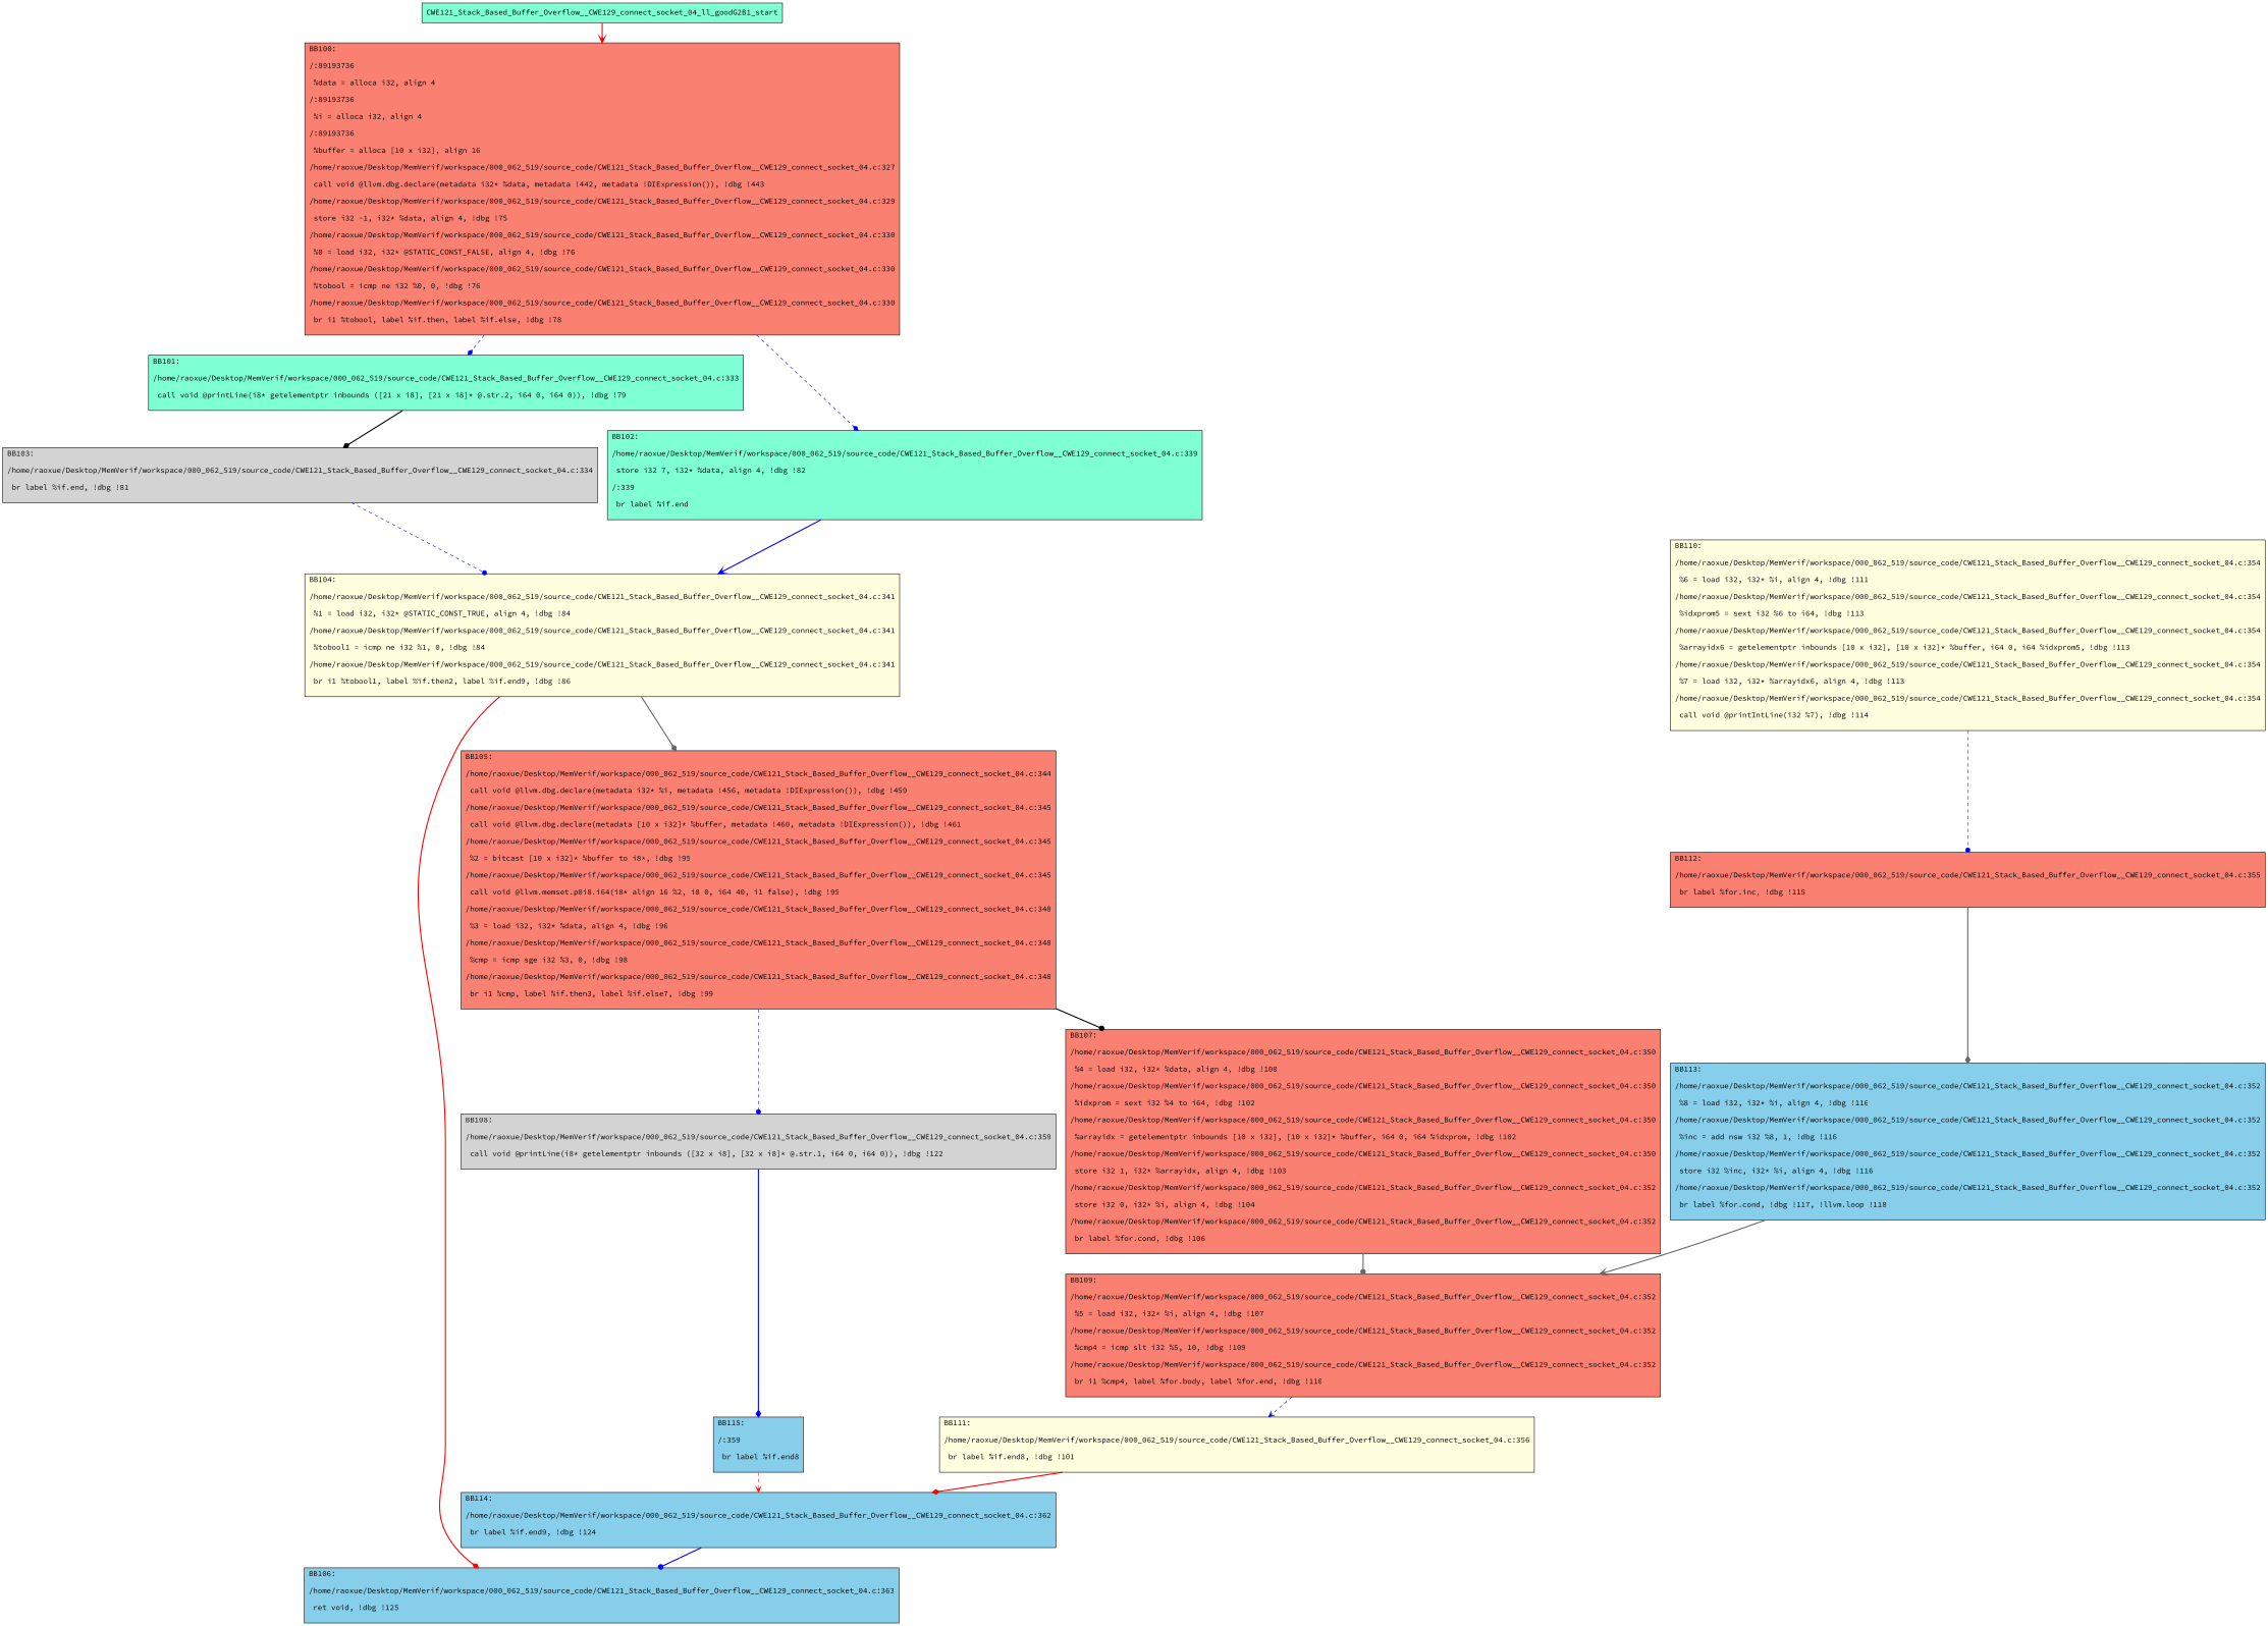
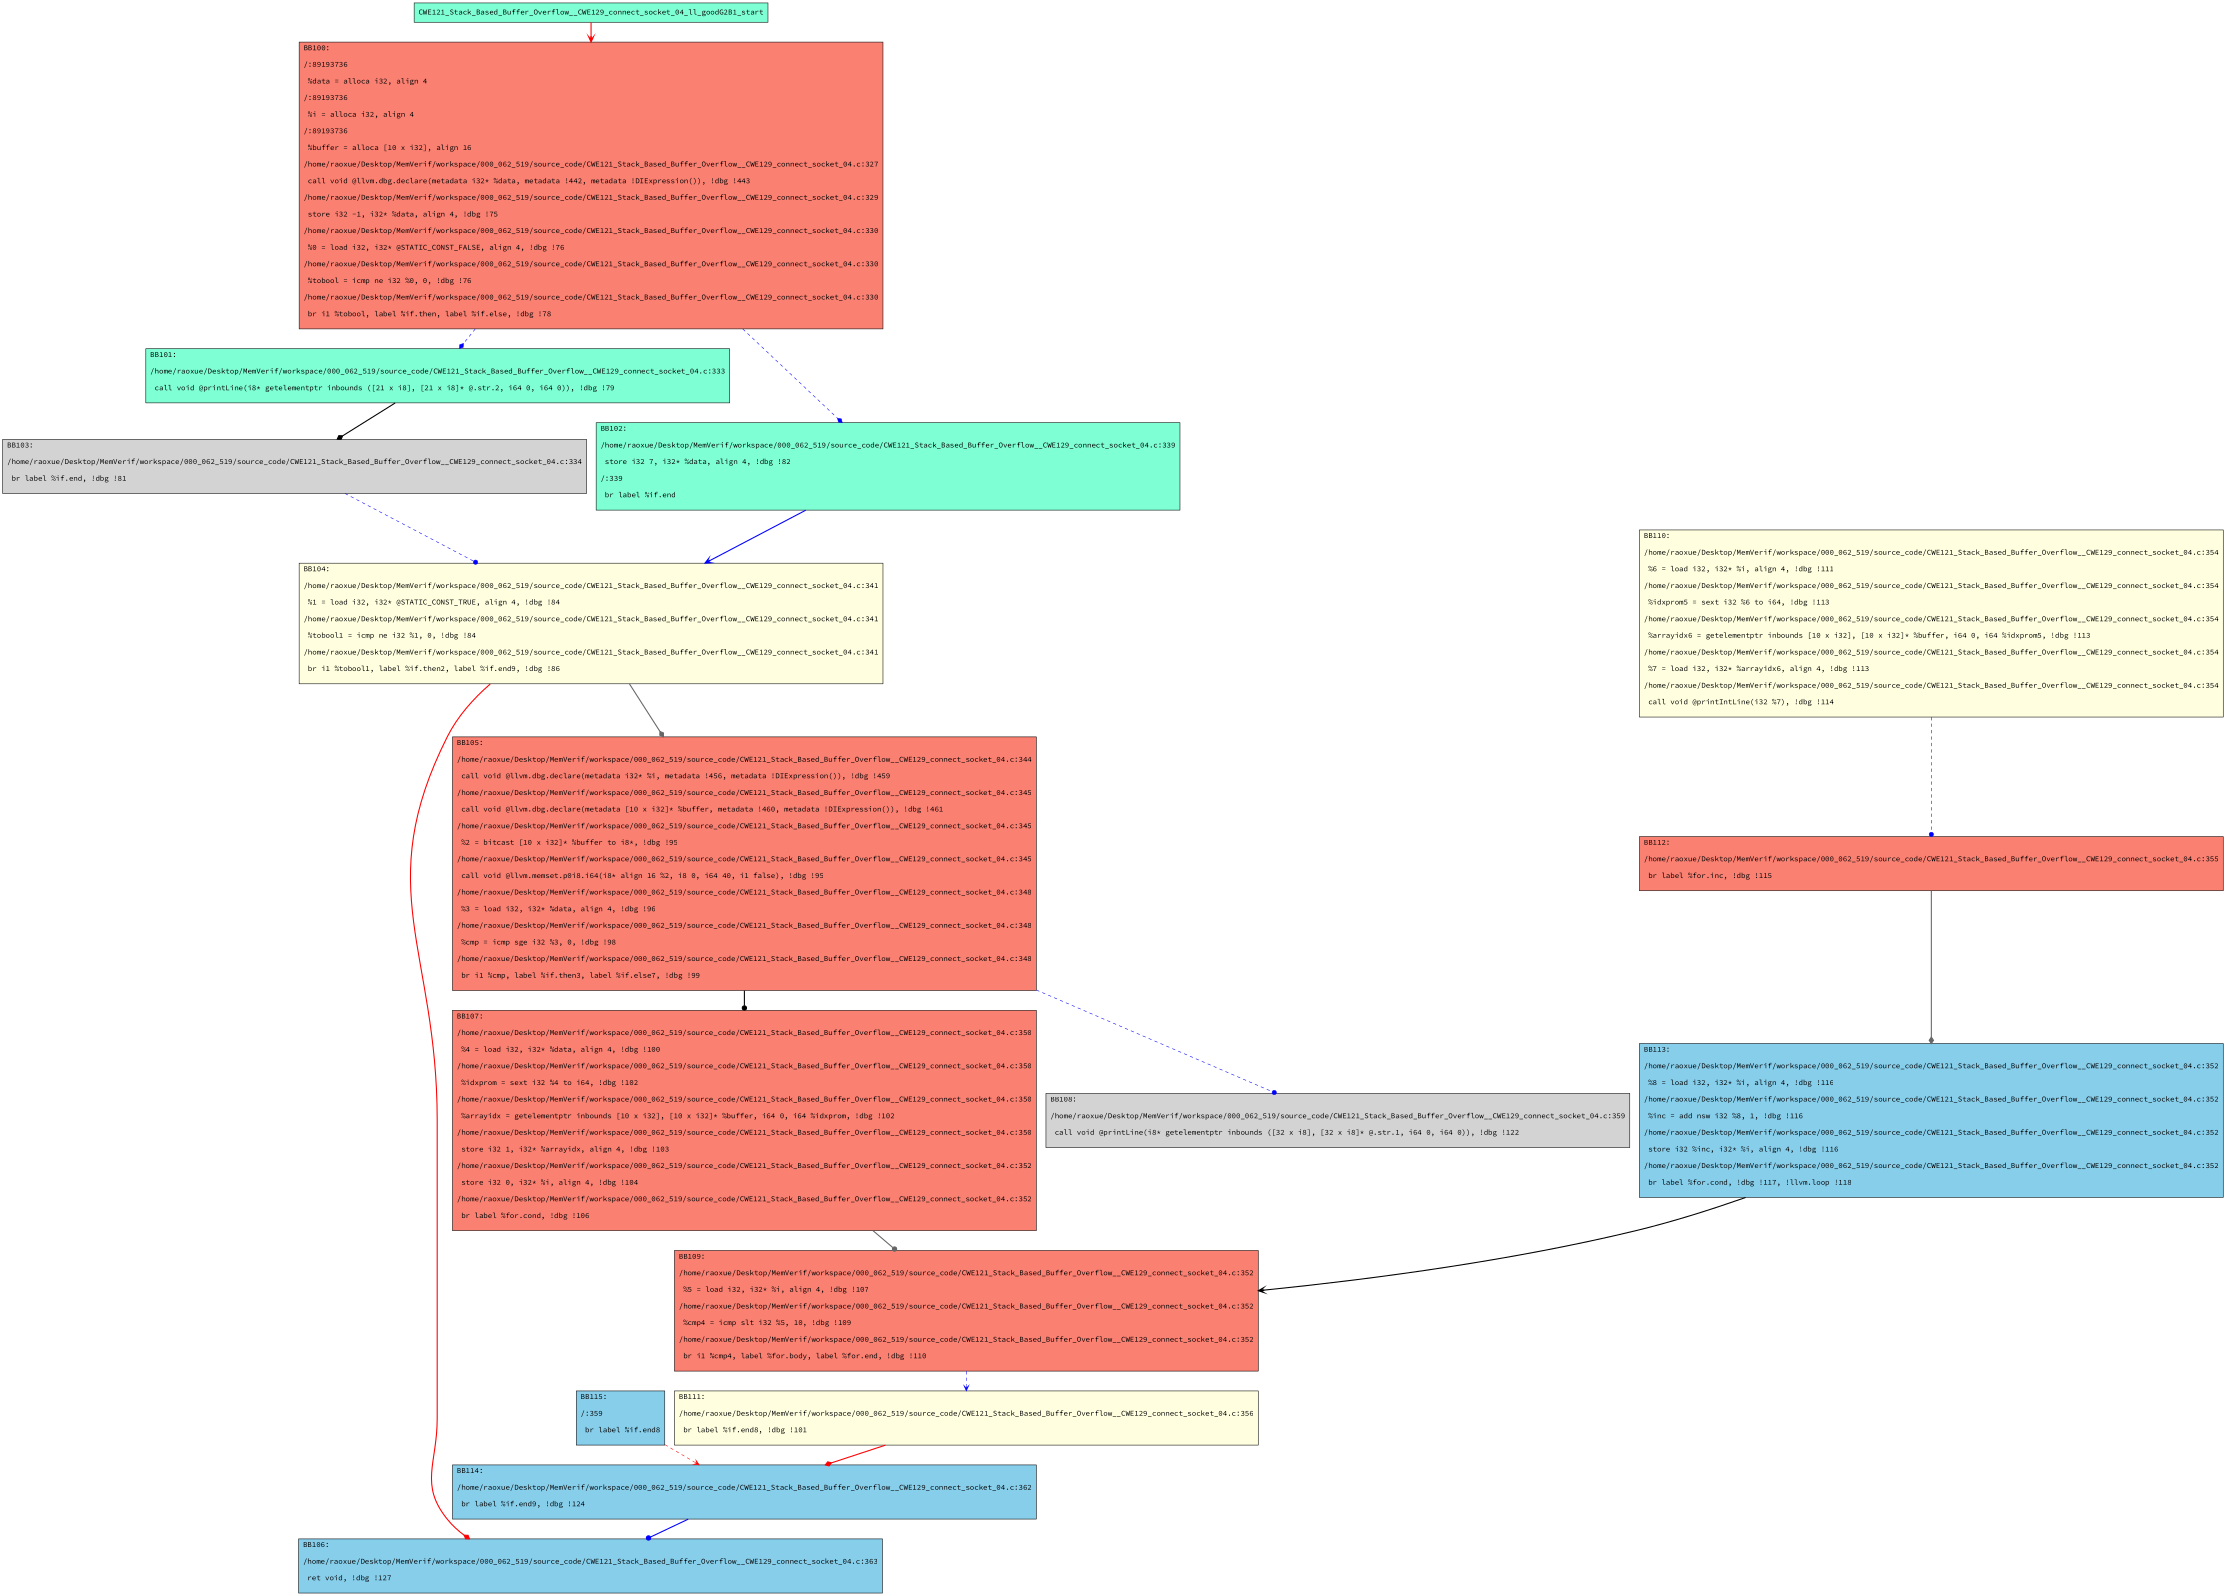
  digraph {
    fontname="Source Code Pro"
    node [fillcolor=salmon fontname="Source Code Pro" shape=record style=filled]
    edge [arrowhead=diamond color=blue fontname="Source Code Pro" style=bold]
    n1 [fillcolor=aquamarine label="{CWE121_Stack_Based_Buffer_Overflow__CWE129_connect_socket_04_ll_goodG2B1_start}"]
    n2 [label="{BB100:\l\l/:89193736\l\n  %data = alloca i32, align 4\l\n/:89193736\l\n  %i = alloca i32, align 4\l\n/:89193736\l\n  %buffer = alloca [10 x i32], align 16\l\n/home/raoxue/Desktop/MemVerif/workspace/000_062_519/source_code/CWE121_Stack_Based_Buffer_Overflow__CWE129_connect_socket_04.c:327\l\n  call void @llvm.dbg.declare(metadata i32* %data, metadata !442, metadata !DIExpression()), !dbg !443\l\n/home/raoxue/Desktop/MemVerif/workspace/000_062_519/source_code/CWE121_Stack_Based_Buffer_Overflow__CWE129_connect_socket_04.c:329\l\n  store i32 -1, i32* %data, align 4, !dbg !75\l\n/home/raoxue/Desktop/MemVerif/workspace/000_062_519/source_code/CWE121_Stack_Based_Buffer_Overflow__CWE129_connect_socket_04.c:330\l\n  %0 = load i32, i32* @STATIC_CONST_FALSE, align 4, !dbg !76\l\n/home/raoxue/Desktop/MemVerif/workspace/000_062_519/source_code/CWE121_Stack_Based_Buffer_Overflow__CWE129_connect_socket_04.c:330\l\n  %tobool = icmp ne i32 %0, 0, !dbg !76\l\n/home/raoxue/Desktop/MemVerif/workspace/000_062_519/source_code/CWE121_Stack_Based_Buffer_Overflow__CWE129_connect_socket_04.c:330\l\n  br i1 %tobool, label %if.then, label %if.else, !dbg !78\l\n}"]
    n3 [fillcolor=aquamarine label="{BB101:\l\l/home/raoxue/Desktop/MemVerif/workspace/000_062_519/source_code/CWE121_Stack_Based_Buffer_Overflow__CWE129_connect_socket_04.c:333\l\n  call void @printLine(i8* getelementptr inbounds ([21 x i8], [21 x i8]* @.str.2, i64 0, i64 0)), !dbg !79\l\n}"]
    n4 [fillcolor=aquamarine label="{BB102:\l\l/home/raoxue/Desktop/MemVerif/workspace/000_062_519/source_code/CWE121_Stack_Based_Buffer_Overflow__CWE129_connect_socket_04.c:339\l\n  store i32 7, i32* %data, align 4, !dbg !82\l\n/:339\l\n  br label %if.end\l\n}"]
    n5 [fillcolor=lightgrey label="{BB103:\l\l/home/raoxue/Desktop/MemVerif/workspace/000_062_519/source_code/CWE121_Stack_Based_Buffer_Overflow__CWE129_connect_socket_04.c:334\l\n  br label %if.end, !dbg !81\l\n}"]
    n6 [fillcolor=lightyellow label="{BB104:\l\l/home/raoxue/Desktop/MemVerif/workspace/000_062_519/source_code/CWE121_Stack_Based_Buffer_Overflow__CWE129_connect_socket_04.c:341\l\n  %1 = load i32, i32* @STATIC_CONST_TRUE, align 4, !dbg !84\l\n/home/raoxue/Desktop/MemVerif/workspace/000_062_519/source_code/CWE121_Stack_Based_Buffer_Overflow__CWE129_connect_socket_04.c:341\l\n  %tobool1 = icmp ne i32 %1, 0, !dbg !84\l\n/home/raoxue/Desktop/MemVerif/workspace/000_062_519/source_code/CWE121_Stack_Based_Buffer_Overflow__CWE129_connect_socket_04.c:341\l\n  br i1 %tobool1, label %if.then2, label %if.end9, !dbg !86\l\n}"]
    n7 [label="{BB105:\l\l/home/raoxue/Desktop/MemVerif/workspace/000_062_519/source_code/CWE121_Stack_Based_Buffer_Overflow__CWE129_connect_socket_04.c:344\l\n  call void @llvm.dbg.declare(metadata i32* %i, metadata !456, metadata !DIExpression()), !dbg !459\l\n/home/raoxue/Desktop/MemVerif/workspace/000_062_519/source_code/CWE121_Stack_Based_Buffer_Overflow__CWE129_connect_socket_04.c:345\l\n  call void @llvm.dbg.declare(metadata [10 x i32]* %buffer, metadata !460, metadata !DIExpression()), !dbg !461\l\n/home/raoxue/Desktop/MemVerif/workspace/000_062_519/source_code/CWE121_Stack_Based_Buffer_Overflow__CWE129_connect_socket_04.c:345\l\n  %2 = bitcast [10 x i32]* %buffer to i8*, !dbg !95\l\n/home/raoxue/Desktop/MemVerif/workspace/000_062_519/source_code/CWE121_Stack_Based_Buffer_Overflow__CWE129_connect_socket_04.c:345\l\n  call void @llvm.memset.p0i8.i64(i8* align 16 %2, i8 0, i64 40, i1 false), !dbg !95\l\n/home/raoxue/Desktop/MemVerif/workspace/000_062_519/source_code/CWE121_Stack_Based_Buffer_Overflow__CWE129_connect_socket_04.c:348\l\n  %3 = load i32, i32* %data, align 4, !dbg !96\l\n/home/raoxue/Desktop/MemVerif/workspace/000_062_519/source_code/CWE121_Stack_Based_Buffer_Overflow__CWE129_connect_socket_04.c:348\l\n  %cmp = icmp sge i32 %3, 0, !dbg !98\l\n/home/raoxue/Desktop/MemVerif/workspace/000_062_519/source_code/CWE121_Stack_Based_Buffer_Overflow__CWE129_connect_socket_04.c:348\l\n  br i1 %cmp, label %if.then3, label %if.else7, !dbg !99\l\n}"]
-   n8 [fillcolor=skyblue label="{BB106:\l\l/home/raoxue/Desktop/MemVerif/workspace/000_062_519/source_code/CWE121_Stack_Based_Buffer_Overflow__CWE129_connect_socket_04.c:363\l\n  ret void, !dbg !125\l\n}"]
+   n8 [fillcolor=skyblue label="{BB106:\l\l/home/raoxue/Desktop/MemVerif/workspace/000_062_519/source_code/CWE121_Stack_Based_Buffer_Overflow__CWE129_connect_socket_04.c:363\l\n  ret void, !dbg !127\l\n}"]
    n9 [label="{BB107:\l\l/home/raoxue/Desktop/MemVerif/workspace/000_062_519/source_code/CWE121_Stack_Based_Buffer_Overflow__CWE129_connect_socket_04.c:350\l\n  %4 = load i32, i32* %data, align 4, !dbg !100\l\n/home/raoxue/Desktop/MemVerif/workspace/000_062_519/source_code/CWE121_Stack_Based_Buffer_Overflow__CWE129_connect_socket_04.c:350\l\n  %idxprom = sext i32 %4 to i64, !dbg !102\l\n/home/raoxue/Desktop/MemVerif/workspace/000_062_519/source_code/CWE121_Stack_Based_Buffer_Overflow__CWE129_connect_socket_04.c:350\l\n  %arrayidx = getelementptr inbounds [10 x i32], [10 x i32]* %buffer, i64 0, i64 %idxprom, !dbg !102\l\n/home/raoxue/Desktop/MemVerif/workspace/000_062_519/source_code/CWE121_Stack_Based_Buffer_Overflow__CWE129_connect_socket_04.c:350\l\n  store i32 1, i32* %arrayidx, align 4, !dbg !103\l\n/home/raoxue/Desktop/MemVerif/workspace/000_062_519/source_code/CWE121_Stack_Based_Buffer_Overflow__CWE129_connect_socket_04.c:352\l\n  store i32 0, i32* %i, align 4, !dbg !104\l\n/home/raoxue/Desktop/MemVerif/workspace/000_062_519/source_code/CWE121_Stack_Based_Buffer_Overflow__CWE129_connect_socket_04.c:352\l\n  br label %for.cond, !dbg !106\l\n}"]
    n10 [fillcolor=lightgrey label="{BB108:\l\l/home/raoxue/Desktop/MemVerif/workspace/000_062_519/source_code/CWE121_Stack_Based_Buffer_Overflow__CWE129_connect_socket_04.c:359\l\n  call void @printLine(i8* getelementptr inbounds ([32 x i8], [32 x i8]* @.str.1, i64 0, i64 0)), !dbg !122\l\n}"]
    n11 [label="{BB109:\l\l/home/raoxue/Desktop/MemVerif/workspace/000_062_519/source_code/CWE121_Stack_Based_Buffer_Overflow__CWE129_connect_socket_04.c:352\l\n  %5 = load i32, i32* %i, align 4, !dbg !107\l\n/home/raoxue/Desktop/MemVerif/workspace/000_062_519/source_code/CWE121_Stack_Based_Buffer_Overflow__CWE129_connect_socket_04.c:352\l\n  %cmp4 = icmp slt i32 %5, 10, !dbg !109\l\n/home/raoxue/Desktop/MemVerif/workspace/000_062_519/source_code/CWE121_Stack_Based_Buffer_Overflow__CWE129_connect_socket_04.c:352\l\n  br i1 %cmp4, label %for.body, label %for.end, !dbg !110\l\n}"]
    n12 [fillcolor=skyblue label="{BB115:\l\l/:359\l\n  br label %if.end8\l\n}"]
    n13 [fillcolor=lightyellow label="{BB111:\l\l/home/raoxue/Desktop/MemVerif/workspace/000_062_519/source_code/CWE121_Stack_Based_Buffer_Overflow__CWE129_connect_socket_04.c:356\l\n  br label %if.end8, !dbg !101\l\n}"]
    n14 [fillcolor=skyblue label="{BB114:\l\l/home/raoxue/Desktop/MemVerif/workspace/000_062_519/source_code/CWE121_Stack_Based_Buffer_Overflow__CWE129_connect_socket_04.c:362\l\n  br label %if.end9, !dbg !124\l\n}"]
    n15 [fillcolor=lightyellow label="{BB110:\l\l/home/raoxue/Desktop/MemVerif/workspace/000_062_519/source_code/CWE121_Stack_Based_Buffer_Overflow__CWE129_connect_socket_04.c:354\l\n  %6 = load i32, i32* %i, align 4, !dbg !111\l\n/home/raoxue/Desktop/MemVerif/workspace/000_062_519/source_code/CWE121_Stack_Based_Buffer_Overflow__CWE129_connect_socket_04.c:354\l\n  %idxprom5 = sext i32 %6 to i64, !dbg !113\l\n/home/raoxue/Desktop/MemVerif/workspace/000_062_519/source_code/CWE121_Stack_Based_Buffer_Overflow__CWE129_connect_socket_04.c:354\l\n  %arrayidx6 = getelementptr inbounds [10 x i32], [10 x i32]* %buffer, i64 0, i64 %idxprom5, !dbg !113\l\n/home/raoxue/Desktop/MemVerif/workspace/000_062_519/source_code/CWE121_Stack_Based_Buffer_Overflow__CWE129_connect_socket_04.c:354\l\n  %7 = load i32, i32* %arrayidx6, align 4, !dbg !113\l\n/home/raoxue/Desktop/MemVerif/workspace/000_062_519/source_code/CWE121_Stack_Based_Buffer_Overflow__CWE129_connect_socket_04.c:354\l\n  call void @printIntLine(i32 %7), !dbg !114\l\n}"]
    n16 [label="{BB112:\l\l/home/raoxue/Desktop/MemVerif/workspace/000_062_519/source_code/CWE121_Stack_Based_Buffer_Overflow__CWE129_connect_socket_04.c:355\l\n  br label %for.inc, !dbg !115\l\n}"]
    n17 [fillcolor=skyblue label="{BB113:\l\l/home/raoxue/Desktop/MemVerif/workspace/000_062_519/source_code/CWE121_Stack_Based_Buffer_Overflow__CWE129_connect_socket_04.c:352\l\n  %8 = load i32, i32* %i, align 4, !dbg !116\l\n/home/raoxue/Desktop/MemVerif/workspace/000_062_519/source_code/CWE121_Stack_Based_Buffer_Overflow__CWE129_connect_socket_04.c:352\l\n  %inc = add nsw i32 %8, 1, !dbg !116\l\n/home/raoxue/Desktop/MemVerif/workspace/000_062_519/source_code/CWE121_Stack_Based_Buffer_Overflow__CWE129_connect_socket_04.c:352\l\n  store i32 %inc, i32* %i, align 4, !dbg !116\l\n/home/raoxue/Desktop/MemVerif/workspace/000_062_519/source_code/CWE121_Stack_Based_Buffer_Overflow__CWE129_connect_socket_04.c:352\l\n  br label %for.cond, !dbg !117, !llvm.loop !118\l\n}"]
    n1 -> n2 [arrowhead=vee color=red]
    n2 -> n3 [style=dashed]
    n2 -> n4 [style=dashed]
    n3 -> n5 [color=black]
    n4 -> n6 [arrowhead=vee]
    n5 -> n6 [arrowhead=dot style=dashed]
    n6 -> n7 [color=gray40]
    n6 -> n8 [color=red]
    n7 -> n9 [arrowhead=dot color=black]
    n7 -> n10 [arrowhead=dot style=dashed]
    n9 -> n11 [arrowhead=dot color=gray40]
-   n10 -> n12
    n11 -> n13 [arrowhead=vee style=dashed]
    n12 -> n14 [arrowhead=vee color=red style=dashed]
    n13 -> n14 [color=red]
    n14 -> n8 [arrowhead=dot]
    n15 -> n16 [arrowhead=dot style=dashed]
    n16 -> n17 [color=gray40]
-   n17 -> n11 [arrowhead=vee color=gray40]
+   n17 -> n11 [arrowhead=vee color=black]
  }
